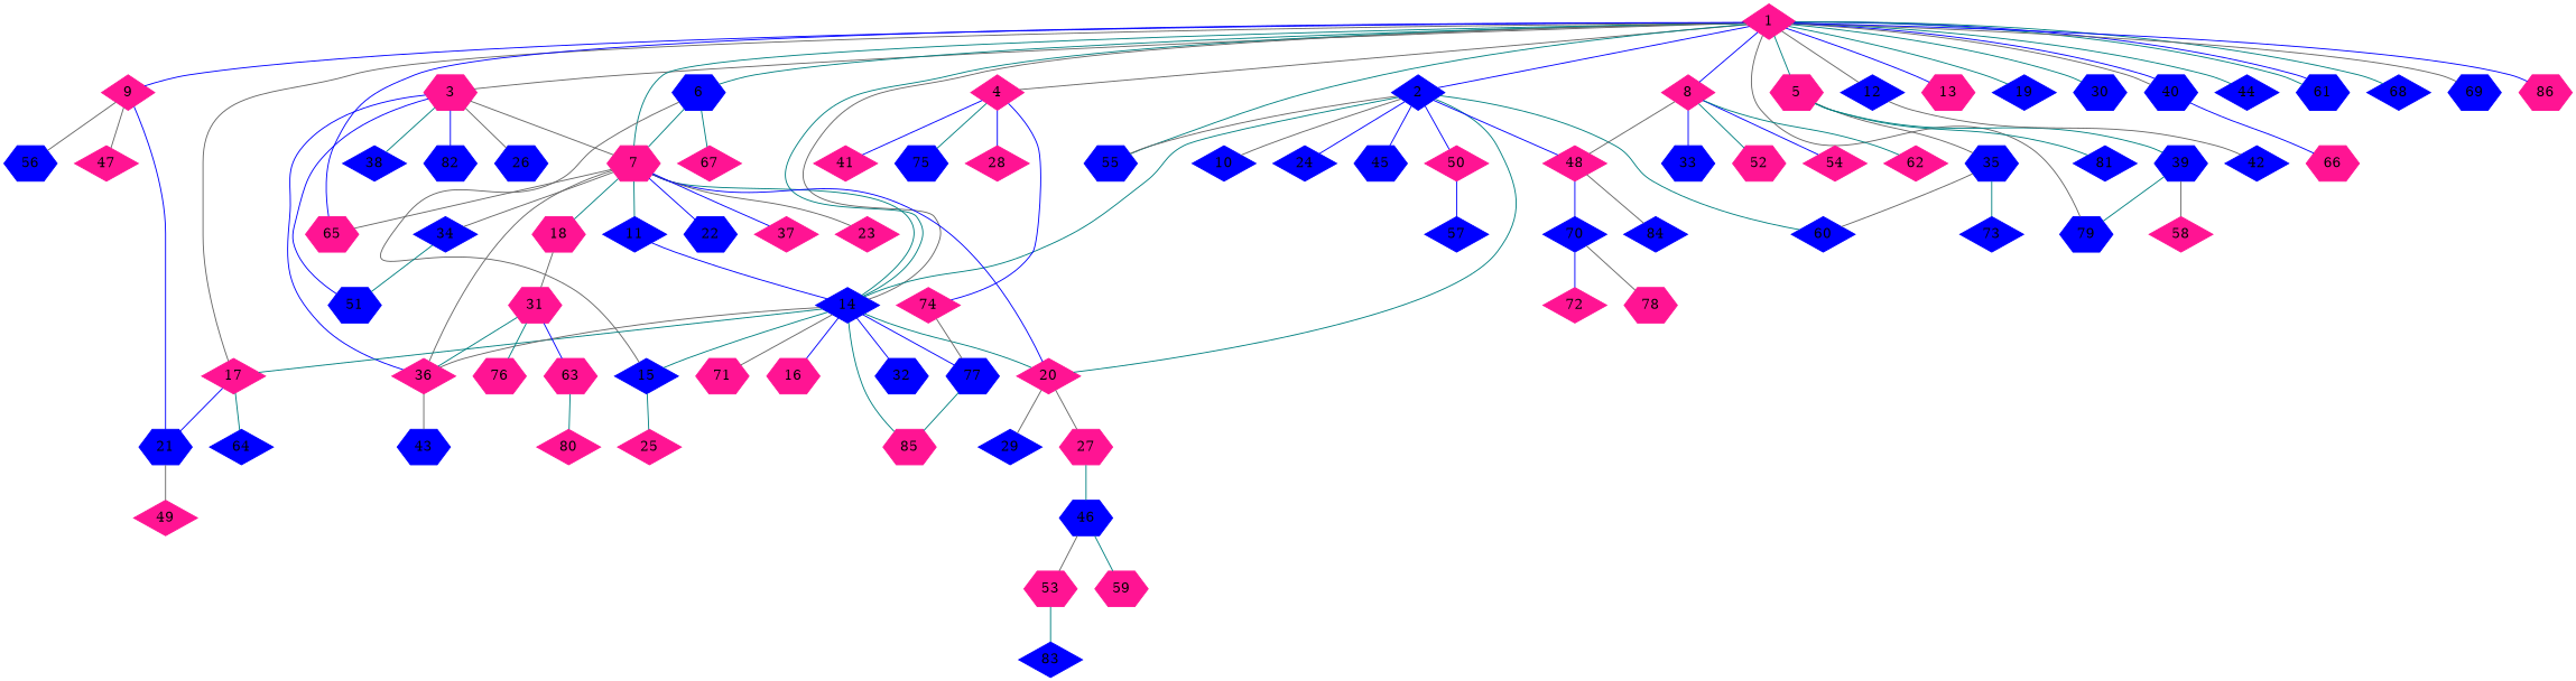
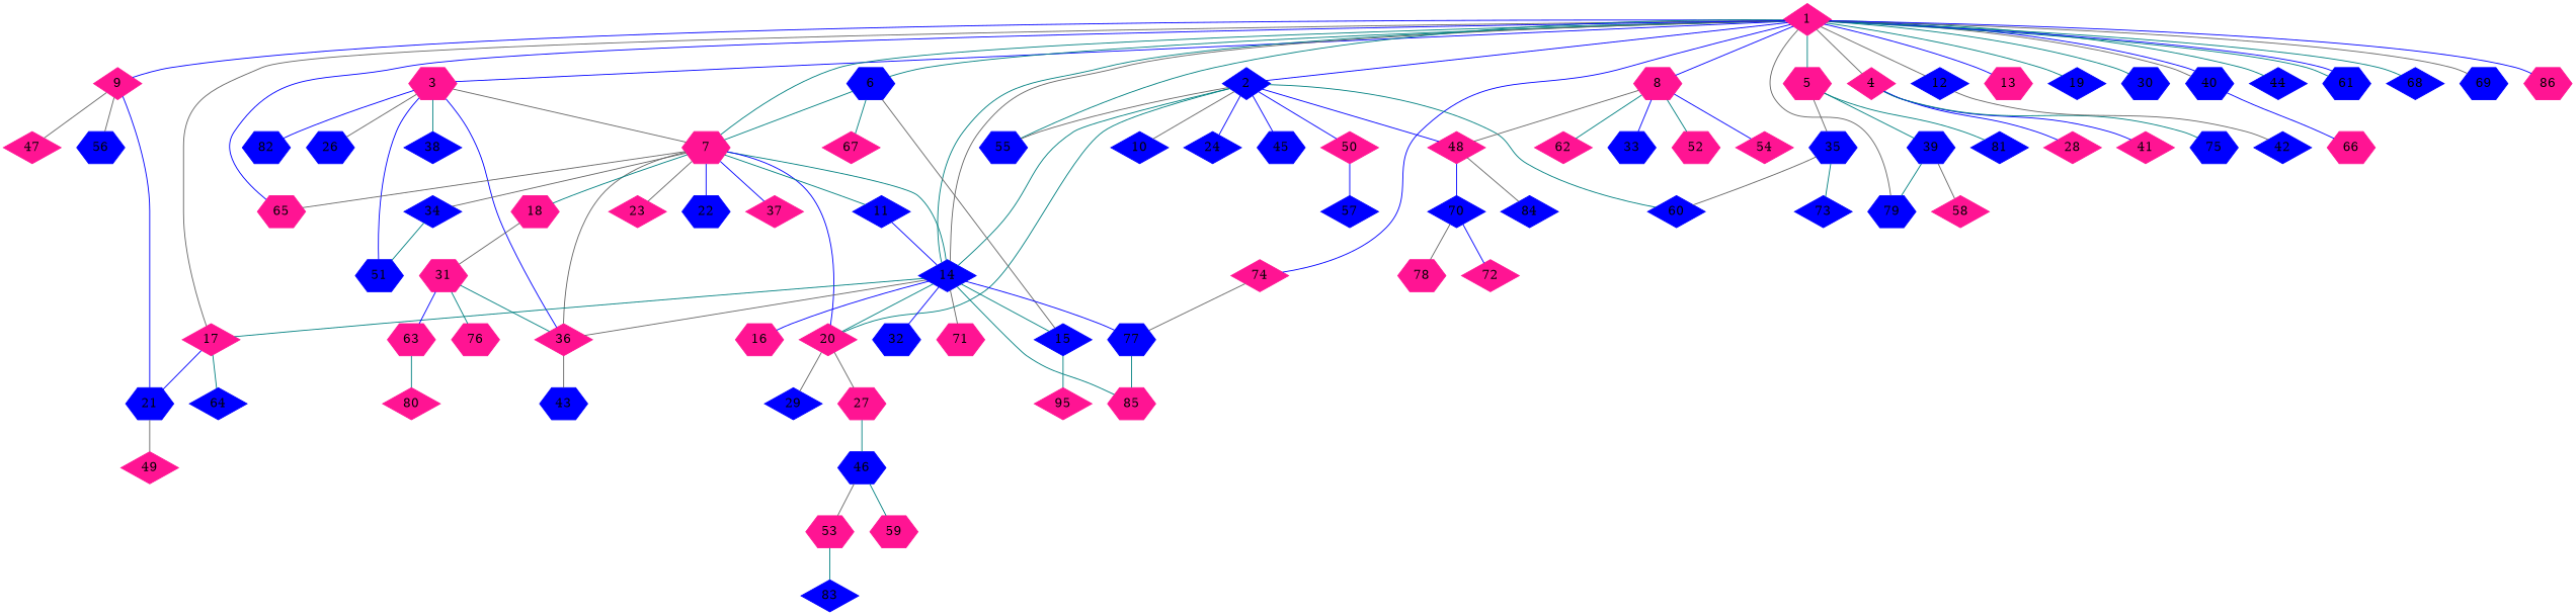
  graph {
    node [color=blue shape=diamond style=filled]
    edge [color=teal]
    1 [color=deeppink]
    2
    3 [color=deeppink shape=hexagon]
    4 [color=deeppink]
    5 [color=deeppink shape=hexagon]
    6 [shape=hexagon]
    7 [color=deeppink shape=hexagon]
-   8 [color=deeppink]
+   8 [color=deeppink shape=hexagon]
    9 [color=deeppink]
    12
    13 [color=deeppink shape=hexagon]
    14
    17 [color=deeppink]
    19
    30 [shape=hexagon]
    40 [shape=hexagon]
    44
    55 [shape=hexagon]
    61 [shape=hexagon]
    65 [color=deeppink shape=hexagon]
    68
    69 [shape=hexagon]
    74 [color=deeppink]
    79 [shape=hexagon]
    86 [color=deeppink shape=hexagon]
    10
    20 [color=deeppink]
    24
    45 [shape=hexagon]
    48 [color=deeppink]
    50 [color=deeppink]
    60
    26 [shape=hexagon]
    36 [color=deeppink]
    38
    51 [shape=hexagon]
    82 [shape=hexagon]
    28 [color=deeppink]
    41 [color=deeppink]
    75 [shape=hexagon]
    35 [shape=hexagon]
    39 [shape=hexagon]
    81
    15
    67 [color=deeppink]
    23 [color=deeppink]
    11
    18 [color=deeppink shape=hexagon]
    22 [shape=hexagon]
    34
    37 [color=deeppink]
    33 [shape=hexagon]
    52 [color=deeppink shape=hexagon]
    54 [color=deeppink]
    62 [color=deeppink]
    21 [shape=hexagon]
    47 [color=deeppink]
    56 [shape=hexagon]
    42
    16 [color=deeppink shape=hexagon]
    32 [shape=hexagon]
    71 [color=deeppink shape=hexagon]
    77 [shape=hexagon]
    85 [color=deeppink shape=hexagon]
    64
    66 [color=deeppink shape=hexagon]
    27 [color=deeppink shape=hexagon]
    29
    70
    84
    57
    43 [shape=hexagon]
    73
    58 [color=deeppink]
-   25 [color=deeppink]
+   25 [color=deeppink label=95]
    31 [color=deeppink shape=hexagon]
    49 [color=deeppink]
    63 [color=deeppink shape=hexagon]
    76 [color=deeppink shape=hexagon]
    46 [shape=hexagon]
    53 [color=deeppink shape=hexagon]
    59 [color=deeppink shape=hexagon]
    80 [color=deeppink]
    83
    72 [color=deeppink]
    78 [color=deeppink shape=hexagon]
    1 -- 2 [color=blue]
-   1 -- 3 [color=gray40]
+   1 -- 3 [color=blue]
    1 -- 4 [color=gray40]
    1 -- 5
    1 -- 6
    1 -- 7
    1 -- 8 [color=blue]
    1 -- 9 [color=blue]
    1 -- 12 [color=gray40]
    1 -- 13 [color=blue]
    1 -- 14
    1 -- 14 [color=gray40]
    1 -- 17 [color=gray40]
    1 -- 19
    1 -- 30
    1 -- 40 [color=gray40]
    1 -- 40 [color=blue]
    1 -- 44
    1 -- 55
    1 -- 61
    1 -- 61 [color=blue]
    1 -- 65 [color=blue]
    1 -- 68
    1 -- 69 [color=gray40]
-   4 -- 74 [color=blue]
+   1 -- 74 [color=blue]
    1 -- 79 [color=gray40]
    1 -- 86 [color=blue]
    2 -- 14
    2 -- 55 [color=gray40]
    2 -- 10 [color=gray40]
    2 -- 20
    2 -- 24 [color=blue]
    2 -- 45 [color=blue]
    2 -- 48 [color=blue]
    2 -- 50 [color=blue]
    2 -- 60
    3 -- 7 [color=gray40]
    3 -- 26 [color=gray40]
    3 -- 36 [color=blue]
    3 -- 38
    3 -- 51 [color=blue]
    3 -- 82 [color=blue]
    4 -- 28 [color=blue]
    4 -- 41 [color=blue]
    4 -- 75
    5 -- 35 [color=gray40]
    5 -- 39
    5 -- 81
    6 -- 7
    6 -- 15 [color=gray40]
    6 -- 67
    7 -- 14
    7 -- 65 [color=gray40]
    7 -- 20 [color=blue]
    7 -- 36 [color=gray40]
    7 -- 23 [color=gray40]
    7 -- 11
    7 -- 18
    7 -- 22 [color=blue]
    7 -- 34 [color=gray40]
    7 -- 37 [color=blue]
    8 -- 48 [color=gray40]
    8 -- 33 [color=blue]
    8 -- 52
    8 -- 54 [color=blue]
    8 -- 62
    9 -- 21 [color=blue]
    9 -- 47 [color=gray40]
    9 -- 56 [color=gray40]
    12 -- 42 [color=gray40]
    14 -- 17
    14 -- 20
    14 -- 36 [color=gray40]
    14 -- 15
    14 -- 16 [color=blue]
    14 -- 32 [color=blue]
    14 -- 71 [color=gray40]
    14 -- 77 [color=blue]
    14 -- 85
    17 -- 21 [color=blue]
    17 -- 64
    40 -- 66 [color=blue]
    74 -- 77 [color=gray40]
    20 -- 27 [color=gray40]
    20 -- 29 [color=gray40]
    48 -- 70 [color=blue]
    48 -- 84 [color=gray40]
    50 -- 57 [color=blue]
    36 -- 43 [color=gray40]
    35 -- 60 [color=gray40]
    35 -- 73
    39 -- 79
    39 -- 58 [color=gray40]
    15 -- 25
    11 -- 14 [color=blue]
    18 -- 31 [color=gray40]
    34 -- 51
    21 -- 49 [color=gray40]
    77 -- 85
    27 -- 46
    70 -- 72 [color=blue]
    70 -- 78 [color=gray40]
    31 -- 36
    31 -- 63 [color=blue]
    31 -- 76
    63 -- 80
    46 -- 53 [color=gray40]
    46 -- 59
    53 -- 83
  }
